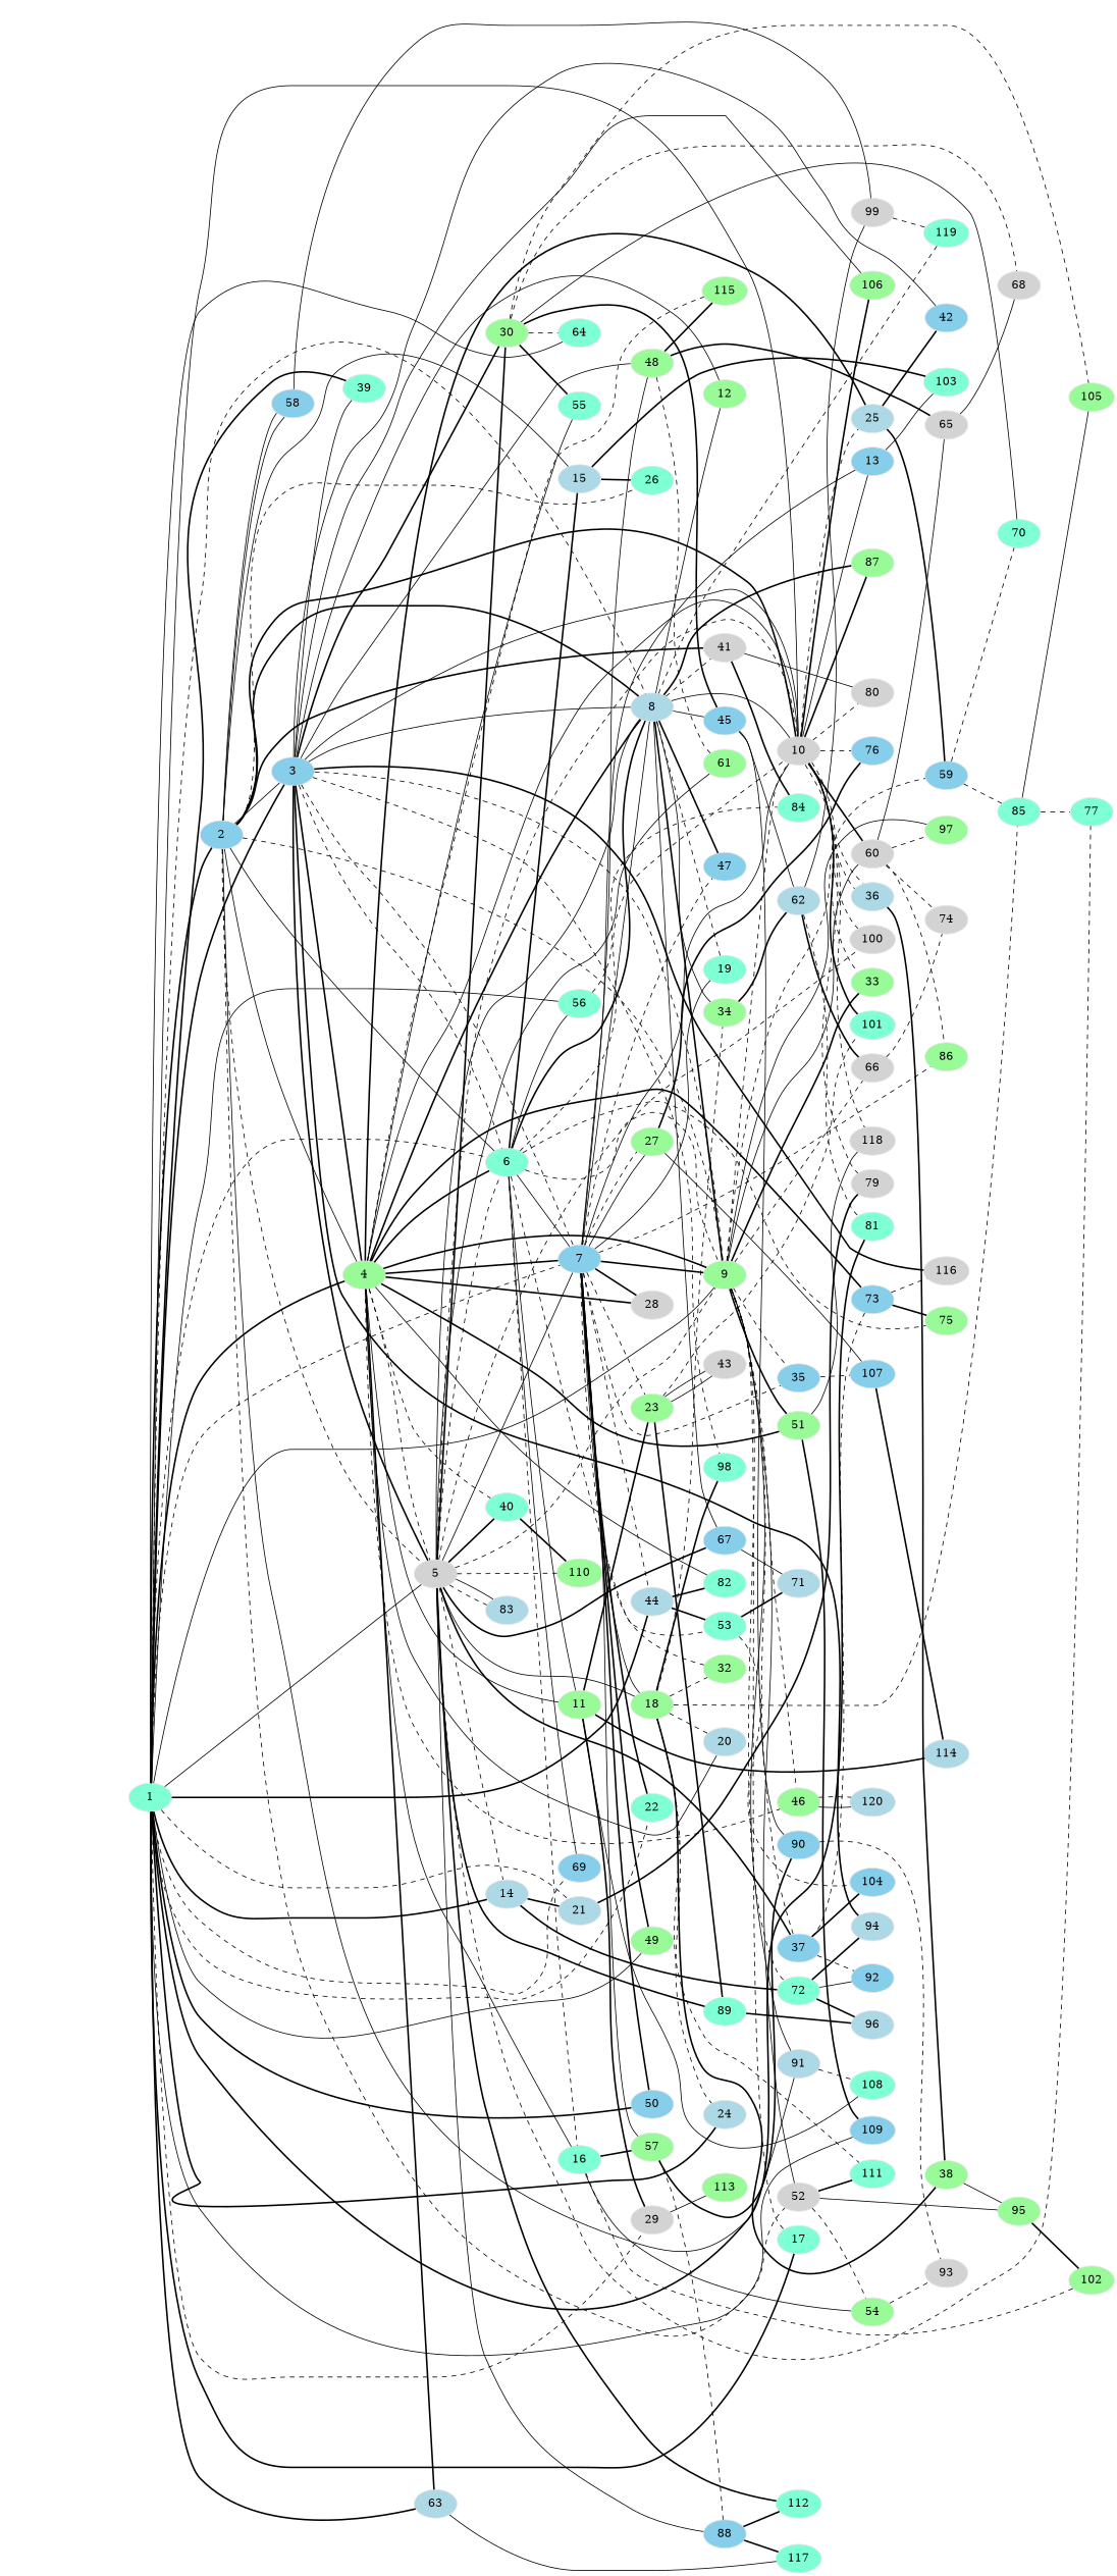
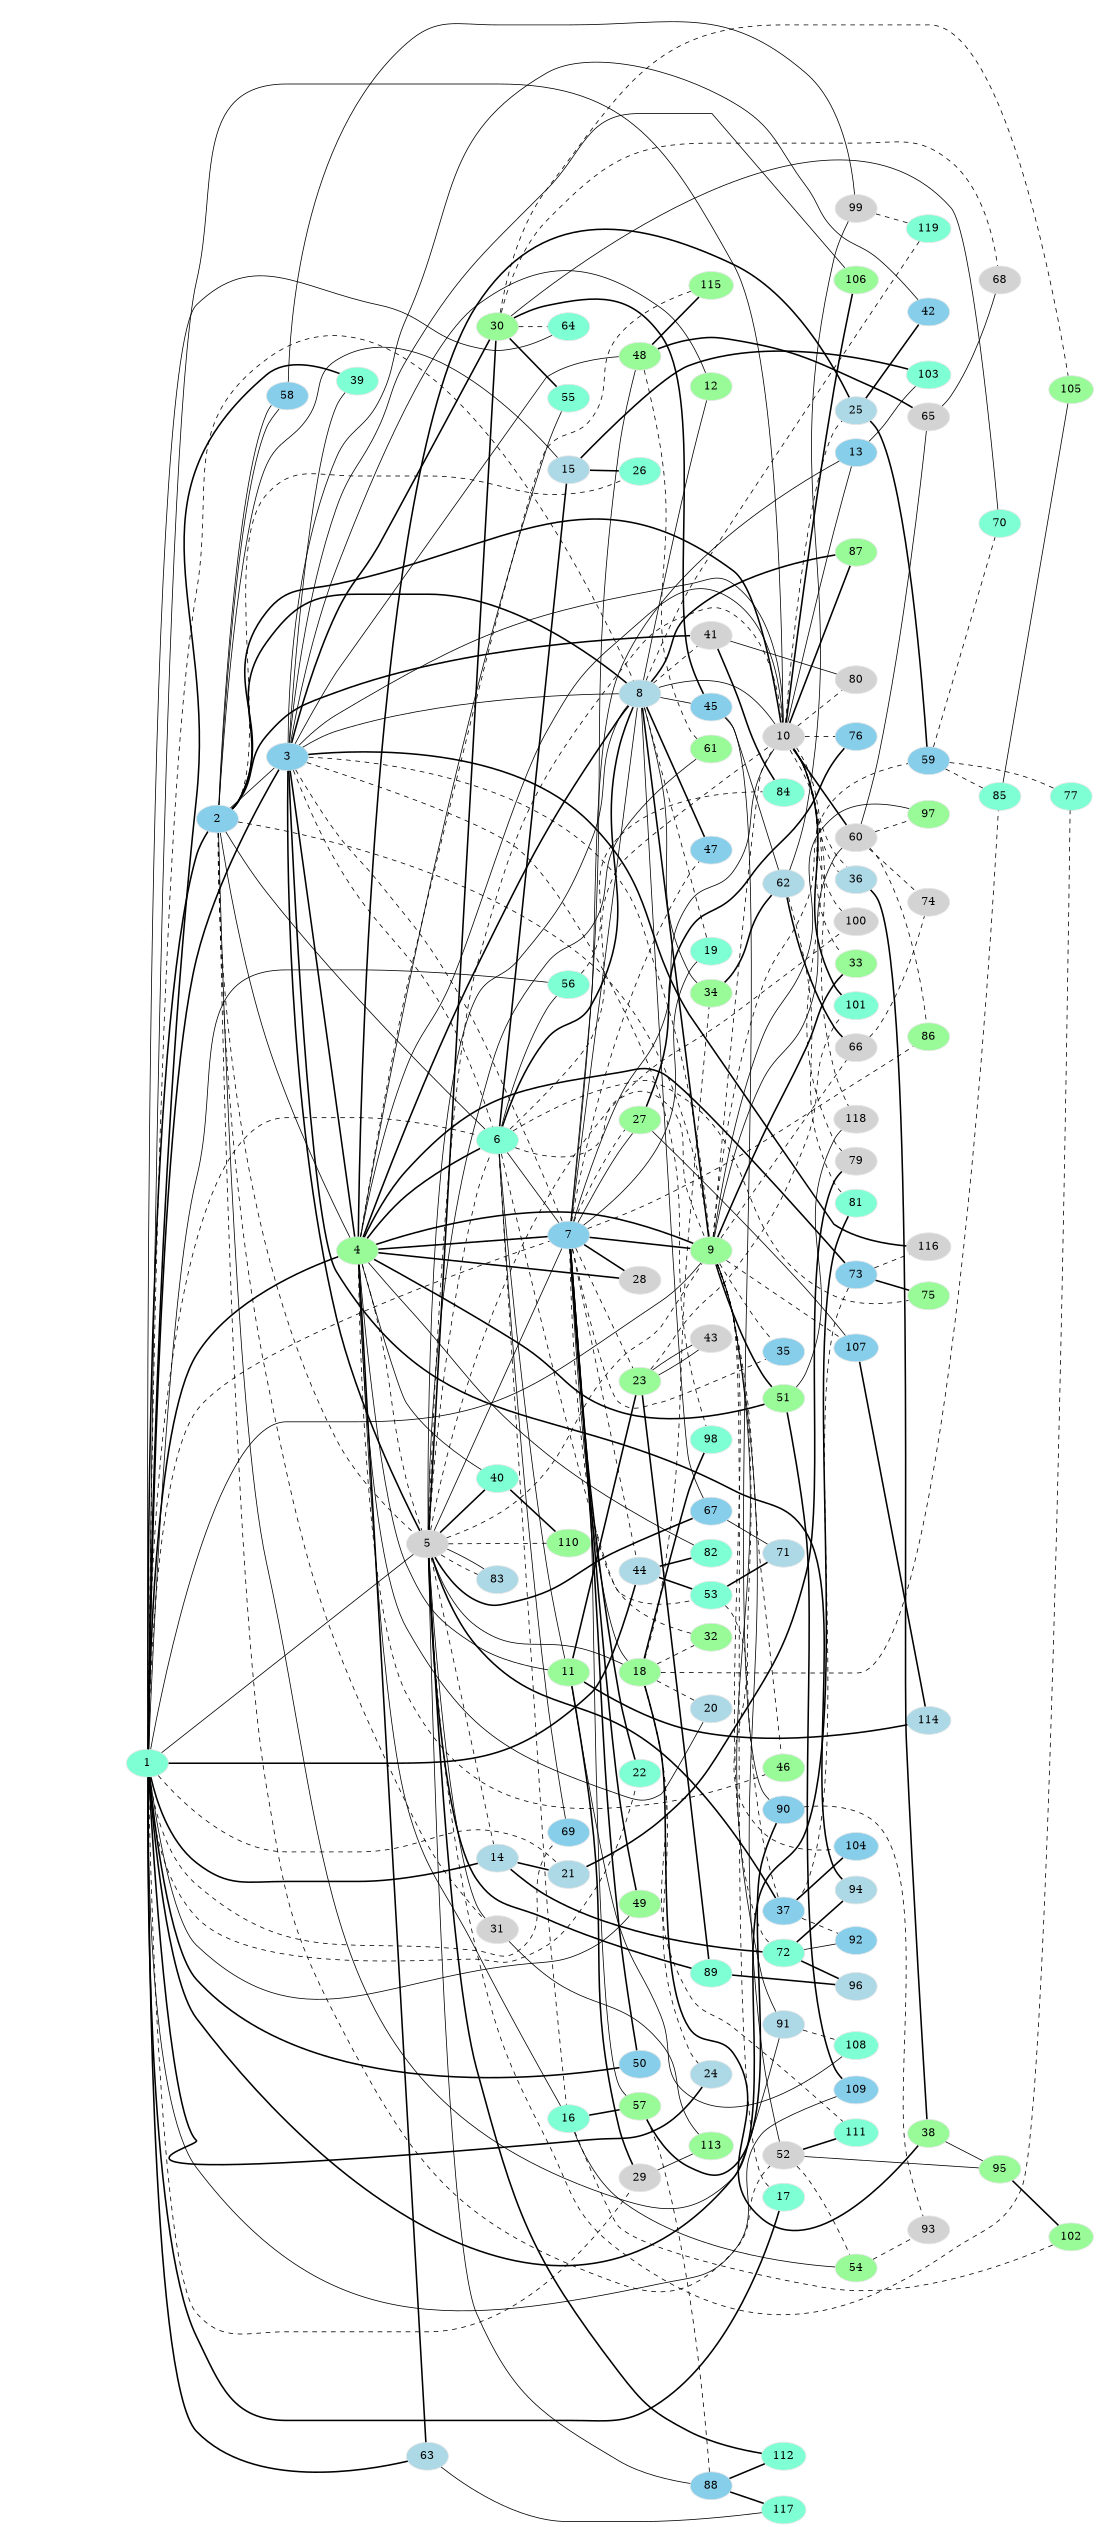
  graph {
    rankdir=LR
    node [color=gray90 fillcolor=palegreen style=filled]
    edge [style=dashed]
    1 [fillcolor=aquamarine]
    2 [fillcolor=skyblue]
    3 [fillcolor=skyblue]
    4
    5 [fillcolor=lightgrey]
    6 [fillcolor=aquamarine]
    7 [fillcolor=skyblue]
    8 [fillcolor=lightblue]
    9
    10 [fillcolor=lightgrey]
    14 [fillcolor=lightblue]
    17 [fillcolor=aquamarine]
    21 [fillcolor=lightblue]
    22 [fillcolor=aquamarine]
    24 [fillcolor=lightblue]
    29 [fillcolor=lightgrey]
    39 [fillcolor=aquamarine]
    44 [fillcolor=lightblue]
    49
    50 [fillcolor=skyblue]
    56 [fillcolor=aquamarine]
    63 [fillcolor=lightblue]
    64 [fillcolor=aquamarine]
    69 [fillcolor=skyblue]
    81 [fillcolor=aquamarine]
    109 [fillcolor=skyblue]
    15 [fillcolor=lightblue]
    26 [fillcolor=aquamarine]
+   31 [fillcolor=lightgrey]
    41 [fillcolor=lightgrey]
    52 [fillcolor=lightgrey]
    58 [fillcolor=skyblue]
    91 [fillcolor=lightblue]
    12
    30
    42 [fillcolor=skyblue]
    48
    94 [fillcolor=lightblue]
    98 [fillcolor=aquamarine]
    106
    116 [fillcolor=lightgrey]
    11
    16 [fillcolor=aquamarine]
    20 [fillcolor=lightblue]
    25 [fillcolor=lightblue]
    28 [fillcolor=lightgrey]
    40 [fillcolor=aquamarine]
    46
    51
    55 [fillcolor=aquamarine]
    73 [fillcolor=skyblue]
    82 [fillcolor=aquamarine]
    115
    18
    37 [fillcolor=skyblue]
    61
    67 [fillcolor=skyblue]
    77 [fillcolor=aquamarine]
    83 [fillcolor=lightblue]
    88 [fillcolor=skyblue]
    89 [fillcolor=aquamarine]
    100 [fillcolor=lightgrey]
    110
    112 [fillcolor=aquamarine]
    53 [fillcolor=aquamarine]
    75
    13 [fillcolor=skyblue]
    19 [fillcolor=aquamarine]
    23
    27
    32
    35 [fillcolor=skyblue]
    47 [fillcolor=skyblue]
    57
    86
    34
    45 [fillcolor=skyblue]
    87
    119 [fillcolor=aquamarine]
    33
    59 [fillcolor=skyblue]
    60 [fillcolor=lightgrey]
    66 [fillcolor=lightgrey]
    72 [fillcolor=aquamarine]
    97
    107 [fillcolor=skyblue]
    36 [fillcolor=lightblue]
    76 [fillcolor=skyblue]
    79 [fillcolor=lightgrey]
    80 [fillcolor=lightgrey]
    101 [fillcolor=aquamarine]
    118 [fillcolor=lightgrey]
    113
    84 [fillcolor=aquamarine]
    117 [fillcolor=aquamarine]
    103 [fillcolor=aquamarine]
    54
    111 [fillcolor=aquamarine]
    95
    99 [fillcolor=lightgrey]
    108 [fillcolor=aquamarine]
    68 [fillcolor=lightgrey]
    70 [fillcolor=aquamarine]
    105
    65 [fillcolor=lightgrey]
    114 [fillcolor=lightblue]
    102
-   120 [fillcolor=lightblue]
    38
    85 [fillcolor=aquamarine]
    92 [fillcolor=skyblue]
    104 [fillcolor=skyblue]
    71 [fillcolor=lightblue]
    96 [fillcolor=lightblue]
    43 [fillcolor=lightgrey]
    90 [fillcolor=skyblue]
    62 [fillcolor=lightblue]
    74 [fillcolor=lightgrey]
    93 [fillcolor=lightgrey]
    1 -- 2 [style=bold]
    1 -- 3 [style=bold]
    1 -- 4 [style=bold]
    1 -- 5 [style=solid]
    1 -- 6
    1 -- 7
    1 -- 8
    1 -- 9 [style=solid]
    1 -- 10 [style=solid]
    1 -- 14 [style=bold]
    1 -- 17 [style=bold]
    1 -- 21
    1 -- 22
    1 -- 24 [style=bold]
    1 -- 29
    1 -- 39 [style=bold]
    1 -- 44 [style=bold]
    1 -- 49 [style=solid]
    1 -- 50 [style=bold]
    1 -- 56 [style=solid]
    1 -- 63 [style=bold]
    1 -- 64 [style=solid]
    1 -- 69
    1 -- 81 [style=bold]
    1 -- 109 [style=solid]
    2 -- 3 [style=solid]
    2 -- 4 [style=solid]
    2 -- 5
    2 -- 6 [style=solid]
    2 -- 8 [style=bold]
    2 -- 9
    2 -- 10 [style=bold]
    2 -- 15 [style=solid]
    2 -- 26
+   2 -- 31
    2 -- 41 [style=bold]
    2 -- 52
    2 -- 58 [style=solid]
    2 -- 58 [style=solid]
    2 -- 91 [style=solid]
    3 -- 4 [style=bold]
    3 -- 5 [style=bold]
    3 -- 6
    3 -- 7
    3 -- 8 [style=solid]
    3 -- 9
    3 -- 10 [style=solid]
    3 -- 39 [style=solid]
    3 -- 12 [style=solid]
    3 -- 30 [style=bold]
    3 -- 42 [style=solid]
    3 -- 48 [style=solid]
    3 -- 94 [style=bold]
    3 -- 98
    3 -- 106 [style=solid]
    3 -- 116 [style=bold]
    4 -- 5
    4 -- 6 [style=bold]
    4 -- 7 [style=bold]
    4 -- 8 [style=bold]
    4 -- 9 [style=bold]
    4 -- 10 [style=solid]
    4 -- 63 [style=bold]
    4 -- 11 [style=solid]
    4 -- 16 [style=solid]
    4 -- 20 [style=solid]
    4 -- 25 [style=bold]
    4 -- 28 [style=bold]
-   4 -- 40
+   4 -- 40 [style=solid]
    4 -- 46
    4 -- 51 [style=bold]
    4 -- 55 [style=solid]
    4 -- 73 [style=bold]
    4 -- 82 [style=solid]
    4 -- 115
    5 -- 6
    5 -- 7 [style=solid]
    5 -- 8 [style=solid]
    5 -- 9
    5 -- 10
    5 -- 14
+   5 -- 31 [style=solid]
    5 -- 30 [style=bold]
    5 -- 40 [style=bold]
    5 -- 18 [style=solid]
    5 -- 37 [style=bold]
    5 -- 61 [style=solid]
    5 -- 67 [style=bold]
    5 -- 77
    5 -- 83
    5 -- 83 [style=solid]
    5 -- 88 [style=solid]
    5 -- 89 [style=bold]
    5 -- 100
    5 -- 110
    5 -- 112 [style=bold]
    6 -- 7 [style=solid]
    6 -- 8 [style=bold]
    6 -- 9
    6 -- 10
    6 -- 56 [style=solid]
    6 -- 69 [style=solid]
    6 -- 15 [style=bold]
    6 -- 11 [style=solid]
    6 -- 16
    6 -- 53
    6 -- 75
    7 -- 8 [style=solid]
    7 -- 9 [style=bold]
    7 -- 10 [style=solid]
    7 -- 22 [style=bold]
    7 -- 44
    7 -- 49 [style=bold]
    7 -- 50 [style=bold]
    7 -- 48 [style=solid]
    7 -- 28 [style=bold]
    7 -- 18 [style=solid]
    7 -- 13 [style=solid]
    7 -- 19 [style=solid]
    7 -- 23
    7 -- 27 [style=solid]
    7 -- 27
    7 -- 32
    7 -- 35
    7 -- 47
    7 -- 57 [style=solid]
    7 -- 86
    8 -- 9 [style=bold]
    8 -- 10 [style=solid]
    8 -- 41
    8 -- 12 [style=solid]
    8 -- 67 [style=solid]
    8 -- 19
    8 -- 47 [style=bold]
    8 -- 34 [style=solid]
    8 -- 45 [style=solid]
    8 -- 87 [style=bold]
    8 -- 119
    9 -- 10
    9 -- 17
    9 -- 52 [style=solid]
    9 -- 91 [style=solid]
    9 -- 46
    9 -- 51 [style=bold]
    9 -- 37
    9 -- 35
    9 -- 33 [style=bold]
    9 -- 59
    9 -- 60 [style=solid]
    9 -- 66
    9 -- 72
    9 -- 97 [style=solid]
-   35 -- 107
+   9 -- 107
    10 -- 106 [style=bold]
    10 -- 25
    10 -- 100
    10 -- 13 [style=solid]
    10 -- 87 [style=bold]
    10 -- 33
    10 -- 60 [style=bold]
    10 -- 36
    10 -- 36
    10 -- 76
    10 -- 79
    10 -- 80
    10 -- 101 [style=bold]
    10 -- 118
    14 -- 21 [style=bold]
    14 -- 72 [style=bold]
    21 -- 79 [style=bold]
    29 -- 113 [style=solid]
    44 -- 82 [style=bold]
    44 -- 53 [style=bold]
    56 -- 84
    63 -- 117 [style=solid]
    15 -- 26 [style=bold]
    15 -- 103 [style=bold]
+   31 -- 113 [style=solid]
    41 -- 80 [style=solid]
    41 -- 84 [style=bold]
    52 -- 54
    52 -- 111 [style=bold]
    52 -- 95 [style=solid]
    58 -- 99 [style=solid]
    91 -- 108
    30 -- 64
    30 -- 55 [style=bold]
    30 -- 45 [style=bold]
    30 -- 68
    30 -- 70 [style=solid]
    30 -- 105
    48 -- 115 [style=bold]
    48 -- 61
    48 -- 65 [style=bold]
    11 -- 29 [style=bold]
    11 -- 23 [style=bold]
    11 -- 108 [style=solid]
    11 -- 114 [style=bold]
    16 -- 57 [style=bold]
    16 -- 54 [style=solid]
    16 -- 102
    25 -- 42 [style=bold]
    25 -- 59 [style=bold]
    40 -- 110 [style=bold]
-   46 -- 120 [style=solid]
-   46 -- 120
    51 -- 109 [style=bold]
    51 -- 118 [style=solid]
    73 -- 116
    73 -- 75 [style=bold]
    18 -- 24
    18 -- 98 [style=bold]
    18 -- 20
    18 -- 32
    18 -- 34
    18 -- 111
    18 -- 38 [style=bold]
    18 -- 85
    37 -- 73
    37 -- 92
    37 -- 104 [style=bold]
    67 -- 71 [style=solid]
    88 -- 112 [style=bold]
    88 -- 117 [style=bold]
    89 -- 96 [style=bold]
    53 -- 104
    53 -- 71 [style=bold]
    13 -- 103 [style=solid]
    23 -- 89 [style=bold]
    23 -- 101
    23 -- 43 [style=solid]
    23 -- 43 [style=solid]
    27 -- 107 [style=solid]
    27 -- 76 [style=bold]
    57 -- 88
    57 -- 90 [style=bold]
    34 -- 62 [style=bold]
    45 -- 90 [style=solid]
    45 -- 62 [style=solid]
-   85 -- 77
+   59 -- 77
    59 -- 70
    59 -- 85
    60 -- 86
    60 -- 97
    60 -- 65 [style=solid]
    60 -- 74
    66 -- 74
    72 -- 94 [style=bold]
    72 -- 92 [style=solid]
    72 -- 96 [style=bold]
    107 -- 114 [style=bold]
    36 -- 38 [style=bold]
    54 -- 93
    95 -- 102 [style=bold]
    99 -- 119
    65 -- 68 [style=solid]
    38 -- 95 [style=solid]
    85 -- 105 [style=solid]
    90 -- 93
    62 -- 81
    62 -- 66 [style=bold]
    62 -- 99 [style=solid]
  }
